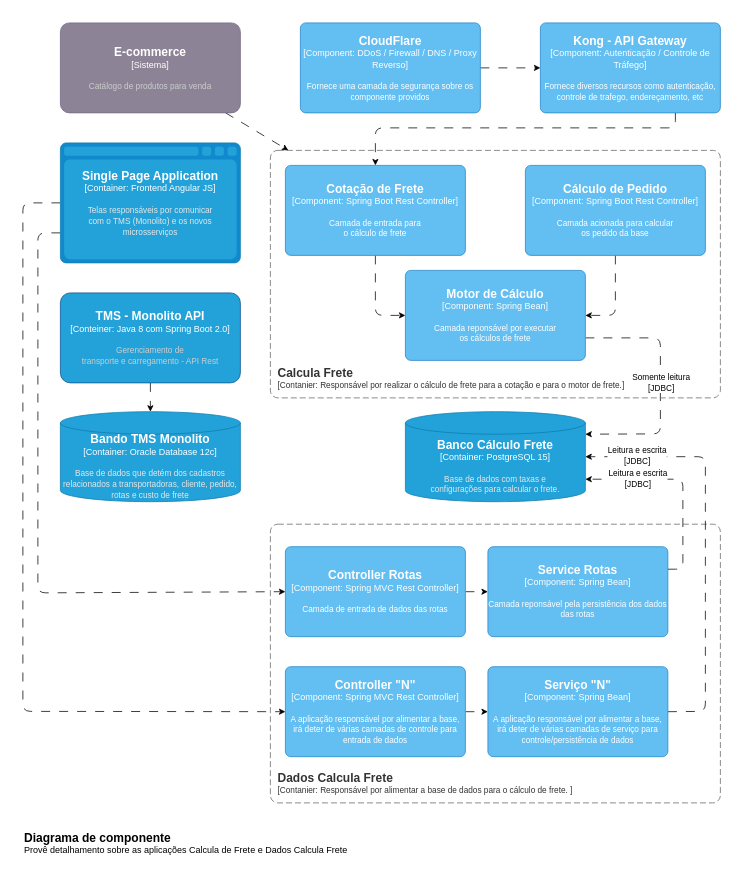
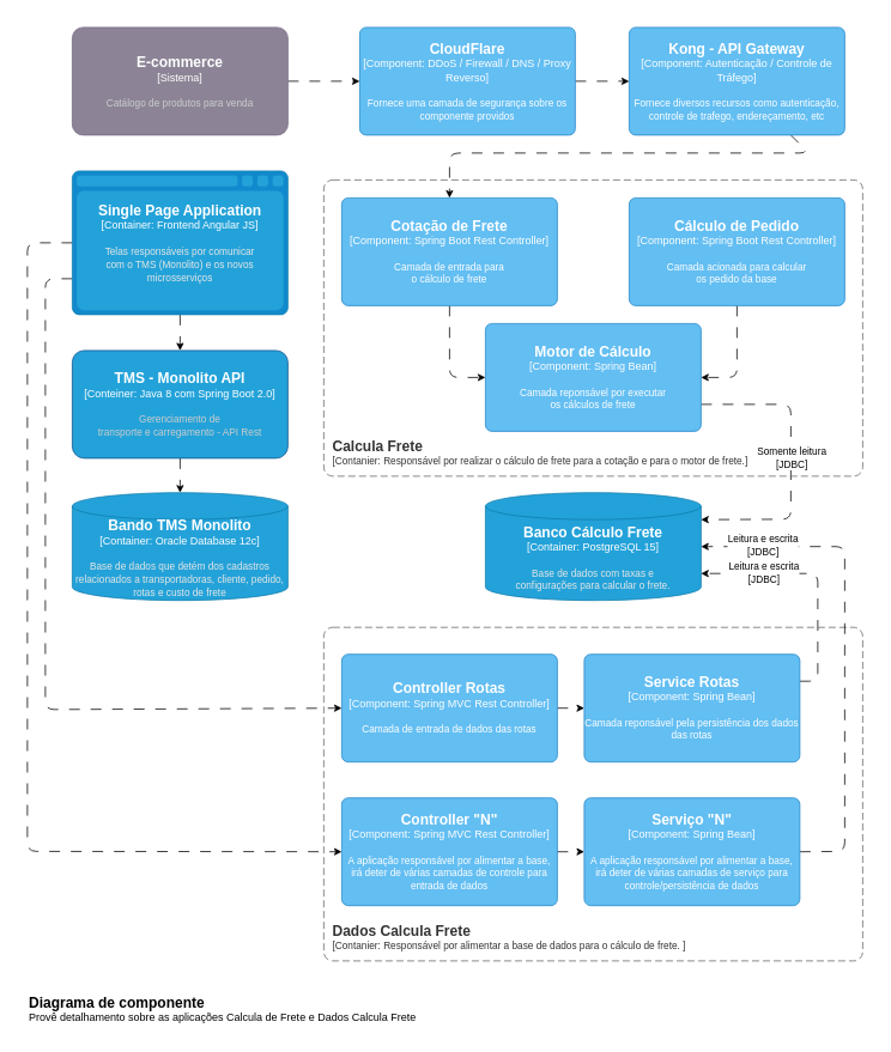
  <mxCell id="0" />
  <mxCell id="1" parent="0" />
  <mxCell id="2" value="" style="rounded=0;whiteSpace=wrap;html=1;fillColor=#FFFFFF;strokeColor=none;" vertex="1" parent="1"><mxGeometry width="950" height="1130" as="geometry" x="20" y="20" /></mxCell>
  <mxCell id="3" style="edgeStyle=none;html=1;entryX=0;entryY=0.5;entryDx=0;entryDy=0;entryPerimeter=0;exitX=1;exitY=0.5;exitDx=0;exitDy=0;exitPerimeter=0;dashed=1;dashPattern=12 12;strokeColor=#000000;" parent="1" source="4" target="6" edge="1"><mxGeometry relative="1" as="geometry" /></mxCell>
  <mxCell id="4" value="&lt;font style=&quot;font-size: 16px&quot;&gt;&lt;b&gt;CloudFlare&lt;/b&gt;&lt;/font&gt;&lt;div&gt;[Component: DDoS / Firewall / DNS / Proxy Reverso]&lt;/div&gt;&lt;br&gt;&lt;div&gt;&lt;font style=&quot;font-size: 11px&quot;&gt;Fornece uma camada de segurança sobre os componente providos&lt;/font&gt;&lt;/div&gt;" style="rounded=1;whiteSpace=wrap;html=1;labelBackgroundColor=none;fillColor=#63BEF2;fontColor=#ffffff;align=center;arcSize=6;strokeColor=#2086C9;metaEdit=1;resizable=0;points=[[0.25,0,0],[0.5,0,0],[0.75,0,0],[1,0.25,0],[1,0.5,0],[1,0.75,0],[0.75,1,0],[0.5,1,0],[0.25,1,0],[0,0.75,0],[0,0.5,0],[0,0.25,0]];" parent="1" vertex="1"><mxGeometry x="400" y="30" width="240" height="120" as="geometry" /></mxCell>
  <mxCell id="5" style="edgeStyle=none;html=1;dashed=1;dashPattern=12 12;exitX=0.75;exitY=1;exitDx=0;exitDy=0;exitPerimeter=0;entryX=0.5;entryY=0;entryDx=0;entryDy=0;entryPerimeter=0;strokeColor=#000000;" parent="1" source="6" target="18" edge="1"><mxGeometry relative="1" as="geometry"><mxPoint x="900" y="200" as="targetPoint" /><Array as="points"><mxPoint x="900" y="170" /><mxPoint x="500" y="170" /></Array></mxGeometry></mxCell>
- <mxCell id="6" value="&lt;font style=&quot;font-size: 16px&quot;&gt;&lt;b&gt;Kong - API Gateway&lt;/b&gt;&lt;/font&gt;&lt;div&gt;[Component: Autenticação / Controle de Tráfego]&lt;/div&gt;&lt;br&gt;&lt;div&gt;&lt;font style=&quot;font-size: 11px&quot;&gt;Fornece diversos recursos como autenticação, controle de trafego, endereçamento, etc&lt;/font&gt;&lt;/div&gt;" style="rounded=1;whiteSpace=wrap;html=1;labelBackgroundColor=none;fillColor=#63BEF2;fontColor=#ffffff;align=center;arcSize=6;strokeColor=#2086C9;metaEdit=1;resizable=0;points=[[0.25,0,0],[0.5,0,0],[0.75,0,0],[1,0.25,0],[1,0.5,0],[1,0.75,0],[0.75,1,0],[0.5,1,0],[0.25,1,0],[0,0.75,0],[0,0.5,0],[0,0.25,0]];" parent="1" vertex="1"><mxGeometry x="720" y="30" width="240" height="120" as="geometry" /></mxCell>
- <mxCell id="7" style="edgeStyle=none;html=1;dashed=1;dashPattern=12 12;strokeColor=#000000;" parent="1" source="8" target="24" edge="1"><mxGeometry relative="1" as="geometry" /></mxCell>
+ <mxCell id="6" value="&lt;font style=&quot;font-size: 16px&quot;&gt;&lt;b&gt;Kong - API Gateway&lt;/b&gt;&lt;/font&gt;&lt;div&gt;[Component: Autenticação / Controle de Tráfego]&lt;/div&gt;&lt;br&gt;&lt;div&gt;&lt;font style=&quot;font-size: 11px&quot;&gt;Fornece diversos recursos como autenticação, controle de trafego, endereçamento, etc&lt;/font&gt;&lt;/div&gt;" style="rounded=1;whiteSpace=wrap;html=1;labelBackgroundColor=none;fillColor=#63BEF2;fontColor=#ffffff;align=center;arcSize=6;strokeColor=#2086C9;metaEdit=1;resizable=0;points=[[0.25,0,0],[0.5,0,0],[0.75,0,0],[1,0.25,0],[1,0.5,0],[1,0.75,0],[0.75,1,0],[0.5,1,0],[0.25,1,0],[0,0.75,0],[0,0.5,0],[0,0.25,0]];" parent="1" vertex="1"><mxGeometry x="700" y="30" width="240" height="120" as="geometry" /></mxCell>
+ <mxCell id="7" style="edgeStyle=none;html=1;entryX=0;entryY=0.5;entryDx=0;entryDy=0;entryPerimeter=0;dashed=1;dashPattern=12 12;strokeColor=#000000;" parent="1" source="8" target="4" edge="1"><mxGeometry relative="1" as="geometry" /></mxCell>
  <mxCell id="8" value="&lt;font style=&quot;font-size: 16px&quot;&gt;&lt;b&gt;E-commerce&lt;/b&gt;&lt;/font&gt;&lt;div&gt;[Sistema]&lt;/div&gt;&lt;br&gt;&lt;div&gt;&lt;font style=&quot;font-size: 11px&quot;&gt;&lt;font color=&quot;#cccccc&quot;&gt;Catálogo de produtos para venda&lt;/font&gt;&lt;/div&gt;" style="rounded=1;whiteSpace=wrap;html=1;labelBackgroundColor=none;fillColor=#8C8496;fontColor=#ffffff;align=center;arcSize=10;strokeColor=#736782;metaEdit=1;resizable=0;points=[[0.25,0,0],[0.5,0,0],[0.75,0,0],[1,0.25,0],[1,0.5,0],[1,0.75,0],[0.75,1,0],[0.5,1,0],[0.25,1,0],[0,0.75,0],[0,0.5,0],[0,0.25,0]];" parent="1" vertex="1"><mxGeometry x="80" y="30" width="240" height="120" as="geometry" /></mxCell>
  <mxCell id="9" value="&lt;font style=&quot;font-size: 16px&quot;&gt;&lt;b&gt;Banco Cálculo Frete&lt;/b&gt;&lt;/font&gt;&lt;div&gt;[Container:&amp;nbsp;PostgreSQL 15]&lt;/div&gt;&lt;br&gt;&lt;div&gt;&lt;font style=&quot;font-size: 11px&quot;&gt;&lt;font color=&quot;#E6E6E6&quot;&gt;Base de dados com taxas e&#10;configurações para calcular o frete.&lt;/font&gt;&lt;/div&gt;" style="shape=cylinder3;size=15;whiteSpace=wrap;html=1;boundedLbl=1;rounded=0;labelBackgroundColor=none;fillColor=#23A2D9;fontSize=12;fontColor=#ffffff;align=center;strokeColor=#0E7DAD;metaEdit=1;points=[[0.5,0,0],[1,0.25,0],[1,0.5,0],[1,0.75,0],[0.5,1,0],[0,0.75,0],[0,0.5,0],[0,0.25,0]];resizable=0;" parent="1" vertex="1"><mxGeometry x="540" y="548.42" width="240" height="120" as="geometry" /></mxCell>
  <mxCell id="10" style="edgeStyle=none;html=1;dashed=1;dashPattern=12 12;strokeColor=#000000;" parent="1" source="11" target="12" edge="1"><mxGeometry relative="1" as="geometry" /></mxCell>
  <mxCell id="11" value="&lt;font style=&quot;font-size: 16px&quot;&gt;&lt;b&gt;TMS - Monolito API&lt;/b&gt;&lt;/font&gt;&lt;div&gt;[Conteiner: Java 8 com Spring Boot 2.0]&lt;/div&gt;&lt;br&gt;&lt;div&gt;&lt;font style=&quot;font-size: 11px&quot;&gt;&lt;font color=&quot;#cccccc&quot;&gt;Gerenciamento de&#10;transporte e carregamento - API Rest&lt;/font&gt;&lt;/div&gt;" style="rounded=1;whiteSpace=wrap;html=1;labelBackgroundColor=none;fillColor=#23a2d9;fontColor=#ffffff;align=center;arcSize=11;strokeColor=#0D5091;metaEdit=1;resizable=0;points=[[0.25,0,0],[0.5,0,0],[0.75,0,0],[1,0.25,0],[1,0.5,0],[1,0.75,0],[0.75,1,0],[0.5,1,0],[0.25,1,0],[0,0.75,0],[0,0.5,0],[0,0.25,0]];" parent="1" vertex="1"><mxGeometry x="80" y="390" width="240" height="120" as="geometry" /></mxCell>
  <mxCell id="12" value="&lt;font style=&quot;font-size: 16px&quot;&gt;&lt;b&gt;Bando TMS Monolito&lt;/b&gt;&lt;/font&gt;&lt;div&gt;[Container:&amp;nbsp;Oracle Database 12c]&lt;/div&gt;&lt;br&gt;&lt;div&gt;&lt;font style=&quot;font-size: 11px&quot;&gt;&lt;font color=&quot;#E6E6E6&quot;&gt;Base de dados que detém dos cadastros relacionados a transportadoras, cliente, pedido, rotas e custo de frete&lt;/font&gt;&lt;/div&gt;" style="shape=cylinder3;size=15;whiteSpace=wrap;html=1;boundedLbl=1;rounded=0;labelBackgroundColor=none;fillColor=#23A2D9;fontSize=12;fontColor=#ffffff;align=center;strokeColor=#0E7DAD;metaEdit=1;points=[[0.5,0,0],[1,0.25,0],[1,0.5,0],[1,0.75,0],[0.5,1,0],[0,0.75,0],[0,0.5,0],[0,0.25,0]];resizable=0;" parent="1" vertex="1"><mxGeometry x="80" y="548.42" width="240" height="120" as="geometry" /></mxCell>
+ <mxCell id="13" style="edgeStyle=none;html=1;entryX=0.5;entryY=0;entryDx=0;entryDy=0;entryPerimeter=0;dashed=1;dashPattern=12 12;" parent="1" source="16" target="11" edge="1"><mxGeometry relative="1" as="geometry" /></mxCell>
  <mxCell id="14" style="edgeStyle=none;html=1;exitX=0;exitY=0.75;exitDx=0;exitDy=0;exitPerimeter=0;entryX=0;entryY=0.5;entryDx=0;entryDy=0;entryPerimeter=0;dashed=1;dashPattern=12 12;strokeColor=#000000;" parent="1" source="16" target="26" edge="1"><mxGeometry relative="1" as="geometry"><Array as="points"><mxPoint x="50" y="310" /><mxPoint x="50" y="790" /></Array></mxGeometry></mxCell>
  <mxCell id="15" style="edgeStyle=none;html=1;entryX=0;entryY=0.5;entryDx=0;entryDy=0;entryPerimeter=0;dashed=1;dashPattern=12 12;strokeColor=#000000;" parent="1" source="16" target="31" edge="1"><mxGeometry relative="1" as="geometry"><Array as="points"><mxPoint x="30" y="270" /><mxPoint x="30" y="948" /></Array></mxGeometry></mxCell>
  <mxCell id="16" value="&lt;font style=&quot;font-size: 16px&quot;&gt;&lt;b&gt;Single Page Application&lt;/b&gt;&lt;/font&gt;&lt;div&gt;[Container:&amp;nbsp;Frontend Angular JS]&lt;/div&gt;&lt;br&gt;&lt;div&gt;&lt;font style=&quot;font-size: 11px&quot;&gt;&lt;font color=&quot;#E6E6E6&quot;&gt;Telas responsáveis por comunicar&#10;com o TMS (Monolito) e os novos microsserviços&lt;/font&gt;&lt;/div&gt;" style="shape=mxgraph.c4.webBrowserContainer2;whiteSpace=wrap;html=1;boundedLbl=1;rounded=0;labelBackgroundColor=none;strokeColor=#118ACD;fillColor=#23A2D9;strokeColor=#118ACD;strokeColor2=#0E7DAD;fontSize=12;fontColor=#ffffff;align=center;metaEdit=1;points=[[0.5,0,0],[1,0.25,0],[1,0.5,0],[1,0.75,0],[0.5,1,0],[0,0.75,0],[0,0.5,0],[0,0.25,0]];resizable=0;" parent="1" vertex="1"><mxGeometry x="80" y="190" width="240" height="160" as="geometry" /></mxCell>
  <mxCell id="17" style="edgeStyle=none;html=1;entryX=0;entryY=0.5;entryDx=0;entryDy=0;entryPerimeter=0;dashed=1;dashPattern=12 12;strokeColor=#000000;" parent="1" source="18" target="23" edge="1"><mxGeometry relative="1" as="geometry"><Array as="points"><mxPoint x="500" y="420" /></Array></mxGeometry></mxCell>
  <mxCell id="18" value="&lt;font style=&quot;font-size: 16px&quot;&gt;&lt;b&gt;Cotação de Frete&lt;/b&gt;&lt;/font&gt;&lt;div&gt;[Component: Spring Boot Rest Controller]&lt;/div&gt;&lt;br&gt;&lt;div&gt;&lt;font style=&quot;font-size: 11px&quot;&gt;Camada de entrada para&#10;o cálculo de frete&lt;/font&gt;&lt;/div&gt;" style="rounded=1;whiteSpace=wrap;html=1;labelBackgroundColor=none;fillColor=#63BEF2;fontColor=#ffffff;align=center;arcSize=6;strokeColor=#2086C9;metaEdit=1;resizable=0;points=[[0.25,0,0],[0.5,0,0],[0.75,0,0],[1,0.25,0],[1,0.5,0],[1,0.75,0],[0.75,1,0],[0.5,1,0],[0.25,1,0],[0,0.75,0],[0,0.5,0],[0,0.25,0]];" parent="1" vertex="1"><mxGeometry x="380" y="220" width="240" height="120" as="geometry" /></mxCell>
  <mxCell id="19" style="edgeStyle=none;html=1;entryX=1;entryY=0.5;entryDx=0;entryDy=0;entryPerimeter=0;dashed=1;dashPattern=12 12;strokeColor=#000000;" parent="1" source="20" target="23" edge="1"><mxGeometry relative="1" as="geometry"><Array as="points"><mxPoint x="820" y="420" /></Array></mxGeometry></mxCell>
  <mxCell id="20" value="&lt;font style=&quot;font-size: 16px&quot;&gt;&lt;b&gt;Cálculo de Pedido&lt;/b&gt;&lt;/font&gt;&lt;div&gt;[Component: Spring Boot Rest Controller]&lt;/div&gt;&lt;br&gt;&lt;div&gt;&lt;font style=&quot;font-size: 11px&quot;&gt;Camada acionada para calcular&#10;os pedido da base&lt;/font&gt;&lt;/div&gt;" style="rounded=1;whiteSpace=wrap;html=1;labelBackgroundColor=none;fillColor=#63BEF2;fontColor=#ffffff;align=center;arcSize=6;strokeColor=#2086C9;metaEdit=1;resizable=0;points=[[0.25,0,0],[0.5,0,0],[0.75,0,0],[1,0.25,0],[1,0.5,0],[1,0.75,0],[0.75,1,0],[0.5,1,0],[0.25,1,0],[0,0.75,0],[0,0.5,0],[0,0.25,0]];" parent="1" vertex="1"><mxGeometry x="700" y="220" width="240" height="120" as="geometry" /></mxCell>
  <mxCell id="21" style="edgeStyle=none;html=1;entryX=1;entryY=0.25;entryDx=0;entryDy=0;entryPerimeter=0;dashed=1;dashPattern=12 12;exitX=1;exitY=0.75;exitDx=0;exitDy=0;exitPerimeter=0;strokeColor=#000000;" parent="1" source="23" target="9" edge="1"><mxGeometry relative="1" as="geometry"><Array as="points"><mxPoint x="880" y="450" /><mxPoint x="880" y="578" /></Array></mxGeometry></mxCell>
  <mxCell id="22" value="Somente leitura&lt;br&gt;[JDBC]" style="edgeLabel;html=1;align=center;verticalAlign=middle;resizable=0;points=[];fontColor=#000000;labelBackgroundColor=#FFFFFF;" parent="21" vertex="1" connectable="0"><mxGeometry x="0.162" relative="1" as="geometry"><mxPoint y="-32" as="offset" /></mxGeometry></mxCell>
  <mxCell id="23" value="&lt;font style=&quot;font-size: 16px&quot;&gt;&lt;b&gt;Motor de Cálculo&lt;/b&gt;&lt;/font&gt;&lt;div&gt;[Component: Spring Bean]&lt;/div&gt;&lt;br&gt;&lt;div&gt;&lt;font style=&quot;font-size: 11px&quot;&gt;Camada reponsável por executar&#10;os cálculos de frete&lt;/font&gt;&lt;/div&gt;" style="rounded=1;whiteSpace=wrap;html=1;labelBackgroundColor=none;fillColor=#63BEF2;fontColor=#ffffff;align=center;arcSize=6;strokeColor=#2086C9;metaEdit=1;resizable=0;points=[[0.25,0,0],[0.5,0,0],[0.75,0,0],[1,0.25,0],[1,0.5,0],[1,0.75,0],[0.75,1,0],[0.5,1,0],[0.25,1,0],[0,0.75,0],[0,0.5,0],[0,0.25,0]];" parent="1" vertex="1"><mxGeometry x="540" y="360" width="240" height="120" as="geometry" /></mxCell>
  <mxCell id="24" value="&lt;font style=&quot;font-size: 16px&quot;&gt;&lt;b&gt;&lt;div style=&quot;text-align: left&quot;&gt;Calcula Frete&lt;/div&gt;&lt;/b&gt;&lt;/font&gt;&lt;div style=&quot;text-align: left&quot;&gt;[Contanier: Responsável por realizar o cálculo de frete para a cotação e para o motor de frete.]&lt;/div&gt;" style="rounded=1;fontSize=11;whiteSpace=wrap;html=1;dashed=1;arcSize=20;fillColor=none;strokeColor=#666666;fontColor=#333333;labelBackgroundColor=none;align=left;verticalAlign=bottom;labelBorderColor=none;spacingTop=0;spacing=10;dashPattern=8 4;metaEdit=1;rotatable=0;perimeter=rectanglePerimeter;noLabel=0;labelPadding=0;allowArrows=0;connectable=0;expand=0;recursiveResize=0;editable=1;pointerEvents=0;absoluteArcSize=1;points=[[0.25,0,0],[0.5,0,0],[0.75,0,0],[1,0.25,0],[1,0.5,0],[1,0.75,0],[0.75,1,0],[0.5,1,0],[0.25,1,0],[0,0.75,0],[0,0.5,0],[0,0.25,0]];" parent="1" vertex="1"><mxGeometry x="360" y="200" width="600" height="330" as="geometry" /></mxCell>
  <mxCell id="25" style="edgeStyle=none;html=1;dashed=1;dashPattern=12 12;entryX=0;entryY=0.5;entryDx=0;entryDy=0;entryPerimeter=0;exitX=1;exitY=0.5;exitDx=0;exitDy=0;exitPerimeter=0;strokeColor=#000000;" parent="1" source="26" target="28" edge="1"><mxGeometry relative="1" as="geometry"><Array as="points" /><mxPoint x="500" y="848.42" as="targetPoint" /></mxGeometry></mxCell>
  <mxCell id="26" value="&lt;font style=&quot;font-size: 16px&quot;&gt;&lt;b&gt;Controller Rotas&lt;/b&gt;&lt;/font&gt;&lt;div&gt;[Component: Spring MVC Rest Controller]&lt;/div&gt;&lt;br&gt;&lt;div&gt;&lt;font style=&quot;font-size: 11px&quot;&gt;Camada de entrada de dados das rotas&lt;/font&gt;&lt;/div&gt;" style="rounded=1;whiteSpace=wrap;html=1;labelBackgroundColor=none;fillColor=#63BEF2;fontColor=#ffffff;align=center;arcSize=6;strokeColor=#2086C9;metaEdit=1;resizable=0;points=[[0.25,0,0],[0.5,0,0],[0.75,0,0],[1,0.25,0],[1,0.5,0],[1,0.75,0],[0.75,1,0],[0.5,1,0],[0.25,1,0],[0,0.75,0],[0,0.5,0],[0,0.25,0]];" parent="1" vertex="1"><mxGeometry x="380" y="728.42" width="240" height="120" as="geometry" /></mxCell>
  <mxCell id="27" value="&lt;font&gt;&lt;span style=&quot;font-family: Helvetica; font-size: 11px; font-style: normal; font-variant-ligatures: normal; font-variant-caps: normal; font-weight: 400; letter-spacing: normal; orphans: 2; text-align: center; text-indent: 0px; text-transform: none; widows: 2; word-spacing: 0px; -webkit-text-stroke-width: 0px; text-decoration-thickness: initial; text-decoration-style: initial; text-decoration-color: initial; float: none; display: inline !important;&quot;&gt;Leitura e escrita&lt;/span&gt;&lt;br style=&quot;border-color: rgb(0, 0, 0); font-family: Helvetica; font-size: 11px; font-style: normal; font-variant-ligatures: normal; font-variant-caps: normal; font-weight: 400; letter-spacing: normal; orphans: 2; text-align: center; text-indent: 0px; text-transform: none; widows: 2; word-spacing: 0px; -webkit-text-stroke-width: 0px; text-decoration-thickness: initial; text-decoration-style: initial; text-decoration-color: initial;&quot;&gt;&lt;span style=&quot;font-family: Helvetica; font-size: 11px; font-style: normal; font-variant-ligatures: normal; font-variant-caps: normal; font-weight: 400; letter-spacing: normal; orphans: 2; text-align: center; text-indent: 0px; text-transform: none; widows: 2; word-spacing: 0px; -webkit-text-stroke-width: 0px; text-decoration-thickness: initial; text-decoration-style: initial; text-decoration-color: initial; float: none; display: inline !important;&quot;&gt;[JDBC]&lt;/span&gt;&lt;/font&gt;" style="edgeStyle=none;html=1;entryX=1;entryY=0.75;entryDx=0;entryDy=0;entryPerimeter=0;dashed=1;dashPattern=12 12;exitX=1;exitY=0.25;exitDx=0;exitDy=0;exitPerimeter=0;strokeColor=#000000;fontColor=#000000;labelBackgroundColor=#FFFFFF;" parent="1" source="28" target="9" edge="1"><mxGeometry x="0.481" relative="1" as="geometry"><mxPoint x="821" y="727.42" as="sourcePoint" /><mxPoint x="781" y="607.42" as="targetPoint" /><Array as="points"><mxPoint x="910" y="758.42" /><mxPoint x="910" y="638.42" /></Array><mxPoint as="offset" /></mxGeometry></mxCell>
  <mxCell id="28" value="&lt;font style=&quot;font-size: 16px&quot;&gt;&lt;b&gt;Service Rotas&lt;/b&gt;&lt;/font&gt;&lt;div&gt;[Component: Spring Bean]&lt;/div&gt;&lt;br&gt;&lt;div&gt;&lt;font style=&quot;font-size: 11px&quot;&gt;Camada reponsável pela persistência dos dados das rotas&lt;/font&gt;&lt;/div&gt;" style="rounded=1;whiteSpace=wrap;html=1;labelBackgroundColor=none;fillColor=#63BEF2;fontColor=#ffffff;align=center;arcSize=6;strokeColor=#2086C9;metaEdit=1;resizable=0;points=[[0.25,0,0],[0.5,0,0],[0.75,0,0],[1,0.25,0],[1,0.5,0],[1,0.75,0],[0.75,1,0],[0.5,1,0],[0.25,1,0],[0,0.75,0],[0,0.5,0],[0,0.25,0]];" parent="1" vertex="1"><mxGeometry x="650" y="728.42" width="240" height="120" as="geometry" /></mxCell>
  <mxCell id="29" value="&lt;font style=&quot;font-size: 16px&quot;&gt;&lt;b&gt;&lt;div style=&quot;text-align: left&quot;&gt;Dados Calcula Frete&lt;/div&gt;&lt;/b&gt;&lt;/font&gt;&lt;div style=&quot;text-align: left&quot;&gt;[Contanier: Responsável por alimentar a base de dados para o cálculo de frete. ]&lt;/div&gt;" style="rounded=1;fontSize=11;whiteSpace=wrap;html=1;dashed=1;arcSize=20;fillColor=none;strokeColor=#666666;fontColor=#333333;labelBackgroundColor=none;align=left;verticalAlign=bottom;labelBorderColor=none;spacingTop=0;spacing=10;dashPattern=8 4;metaEdit=1;rotatable=0;perimeter=rectanglePerimeter;noLabel=0;labelPadding=0;allowArrows=0;connectable=0;expand=0;recursiveResize=0;editable=1;pointerEvents=0;absoluteArcSize=1;points=[[0.25,0,0],[0.5,0,0],[0.75,0,0],[1,0.25,0],[1,0.5,0],[1,0.75,0],[0.75,1,0],[0.5,1,0],[0.25,1,0],[0,0.75,0],[0,0.5,0],[0,0.25,0]];" parent="1" vertex="1"><mxGeometry x="360" y="698.42" width="600" height="371.58" as="geometry" /></mxCell>
  <mxCell id="30" style="edgeStyle=none;html=1;dashed=1;dashPattern=12 12;strokeColor=#000000;" parent="1" source="31" target="34" edge="1"><mxGeometry relative="1" as="geometry" /></mxCell>
  <mxCell id="31" value="&lt;font style=&quot;font-size: 16px&quot;&gt;&lt;b&gt;Controller &quot;N&quot;&lt;/b&gt;&lt;/font&gt;&lt;div&gt;[Component: Spring MVC Rest Controller]&lt;/div&gt;&lt;br&gt;&lt;div&gt;&lt;font style=&quot;font-size: 11px&quot;&gt;A aplicação responsável por alimentar a base, irá deter de várias camadas de controle para entrada de dados&lt;/font&gt;&lt;/div&gt;" style="rounded=1;whiteSpace=wrap;html=1;labelBackgroundColor=none;fillColor=#63BEF2;fontColor=#ffffff;align=center;arcSize=6;strokeColor=#2086C9;metaEdit=1;resizable=0;points=[[0.25,0,0],[0.5,0,0],[0.75,0,0],[1,0.25,0],[1,0.5,0],[1,0.75,0],[0.75,1,0],[0.5,1,0],[0.25,1,0],[0,0.75,0],[0,0.5,0],[0,0.25,0]];" parent="1" vertex="1"><mxGeometry x="380" y="888.42" width="240" height="120" as="geometry" /></mxCell>
  <mxCell id="32" style="edgeStyle=none;html=1;entryX=1;entryY=0.5;entryDx=0;entryDy=0;entryPerimeter=0;dashed=1;dashPattern=12 12;exitX=1;exitY=0.5;exitDx=0;exitDy=0;exitPerimeter=0;strokeColor=#000000;" parent="1" source="34" target="9" edge="1"><mxGeometry relative="1" as="geometry"><Array as="points"><mxPoint x="940" y="948" /><mxPoint x="940" y="608.42" /></Array></mxGeometry></mxCell>
  <mxCell id="33" value="&lt;font&gt;Leitura e escrita&lt;br&gt;[JDBC]&lt;/font&gt;" style="edgeLabel;html=1;align=center;verticalAlign=middle;resizable=0;points=[];fontColor=#000000;labelBackgroundColor=#FFFFFF;" parent="32" vertex="1" connectable="0"><mxGeometry x="0.656" y="-2" relative="1" as="geometry"><mxPoint x="-26" as="offset" /></mxGeometry></mxCell>
  <mxCell id="34" value="&lt;font style=&quot;font-size: 16px&quot;&gt;&lt;b&gt;Serviço &quot;N&quot;&lt;/b&gt;&lt;/font&gt;&lt;div&gt;[Component: Spring Bean]&lt;/div&gt;&lt;br&gt;&lt;div&gt;&lt;font style=&quot;font-size: 11px&quot;&gt;A aplicação responsável por alimentar a base, irá deter de várias camadas de serviço para controle/persistência de dados&lt;/font&gt;&lt;/div&gt;" style="rounded=1;whiteSpace=wrap;html=1;labelBackgroundColor=none;fillColor=#63BEF2;fontColor=#ffffff;align=center;arcSize=6;strokeColor=#2086C9;metaEdit=1;resizable=0;points=[[0.25,0,0],[0.5,0,0],[0.75,0,0],[1,0.25,0],[1,0.5,0],[1,0.75,0],[0.75,1,0],[0.5,1,0],[0.25,1,0],[0,0.75,0],[0,0.5,0],[0,0.25,0]];" parent="1" vertex="1"><mxGeometry x="650" y="888.42" width="240" height="120" as="geometry" /></mxCell>
  <mxCell id="35" value="&lt;font style=&quot;font-size: 16px&quot;&gt;&lt;b&gt;&lt;div style=&quot;text-align: left&quot;&gt;Diagrama de componente&lt;/div&gt;&lt;/b&gt;&lt;/font&gt;&lt;div style=&quot;text-align: left&quot;&gt;Provê detalhamento sobre as aplicações Calcula de Frete e Dados Calcula Frete&lt;/div&gt;" style="text;html=1;align=left;verticalAlign=top;whiteSpace=wrap;rounded=0;metaEdit=1;allowArrows=0;resizable=1;rotatable=0;connectable=0;recursiveResize=0;expand=0;pointerEvents=0;points=[[0.25,0,0],[0.5,0,0],[0.75,0,0],[1,0.25,0],[1,0.5,0],[1,0.75,0],[0.75,1,0],[0.5,1,0],[0.25,1,0],[0,0.75,0],[0,0.5,0],[0,0.25,0]];fontColor=#000000;" parent="1" vertex="1"><mxGeometry x="30" y="1100" width="450" height="40" as="geometry" /></mxCell>
